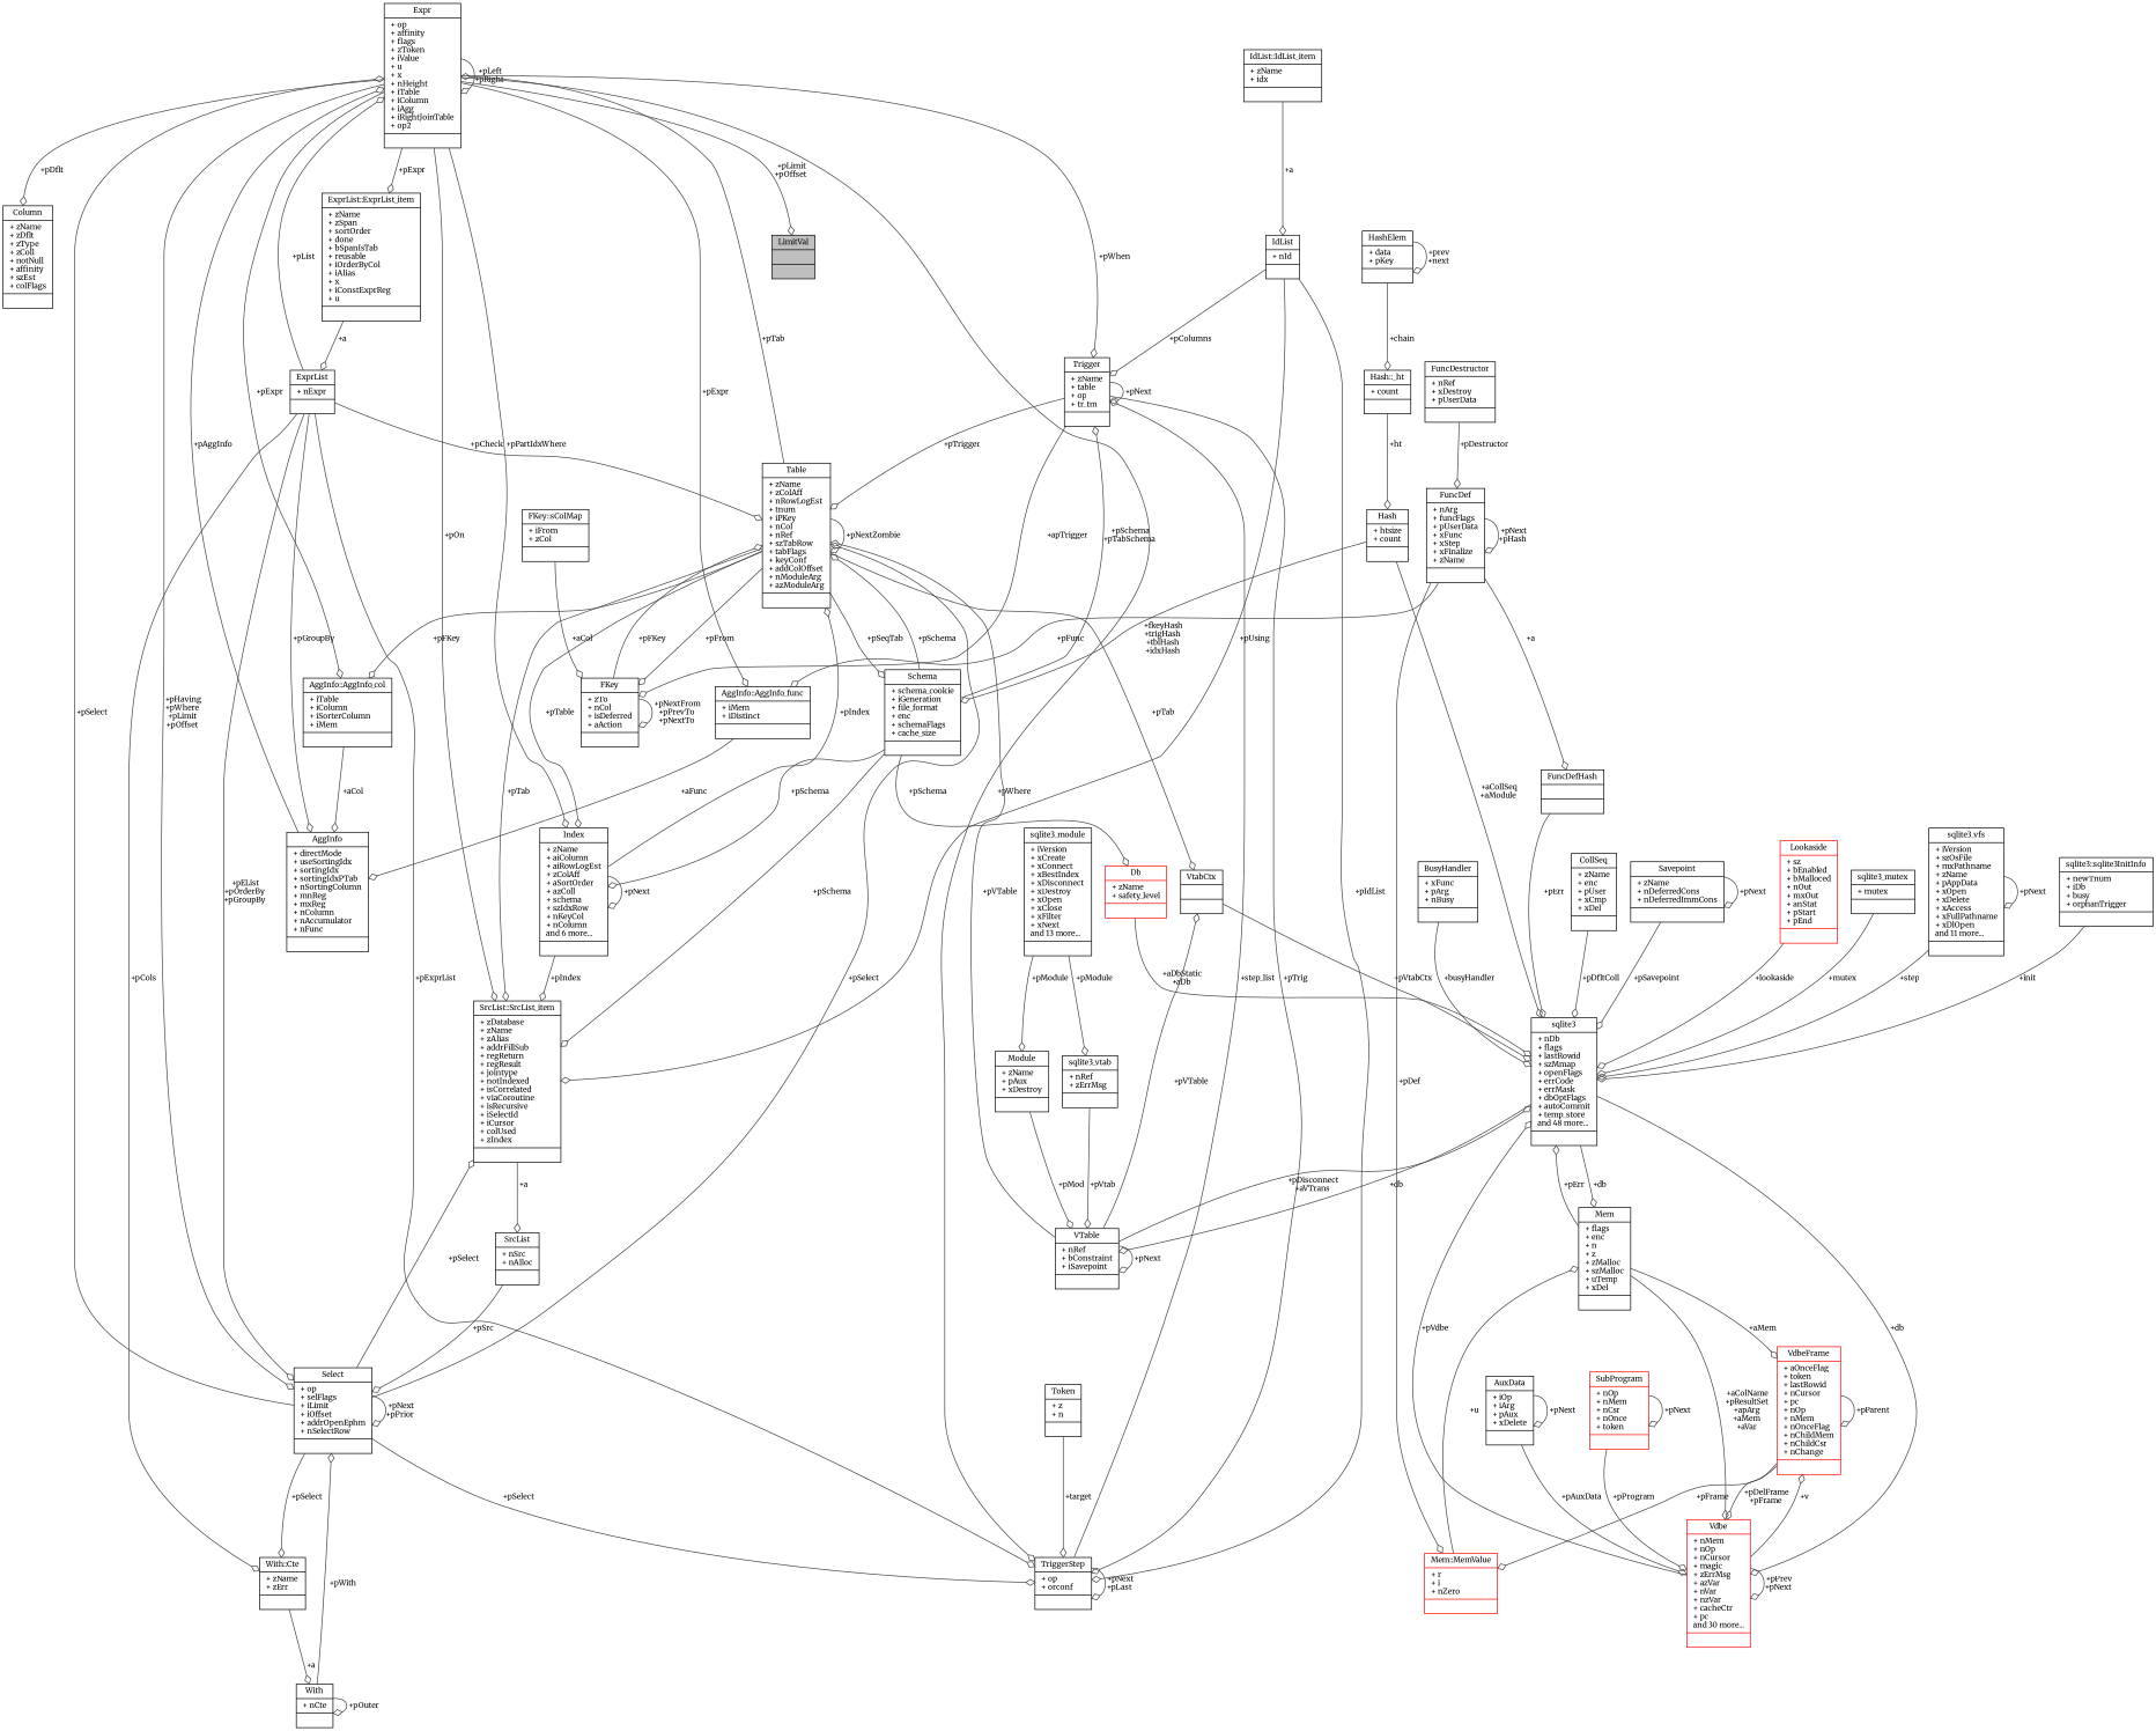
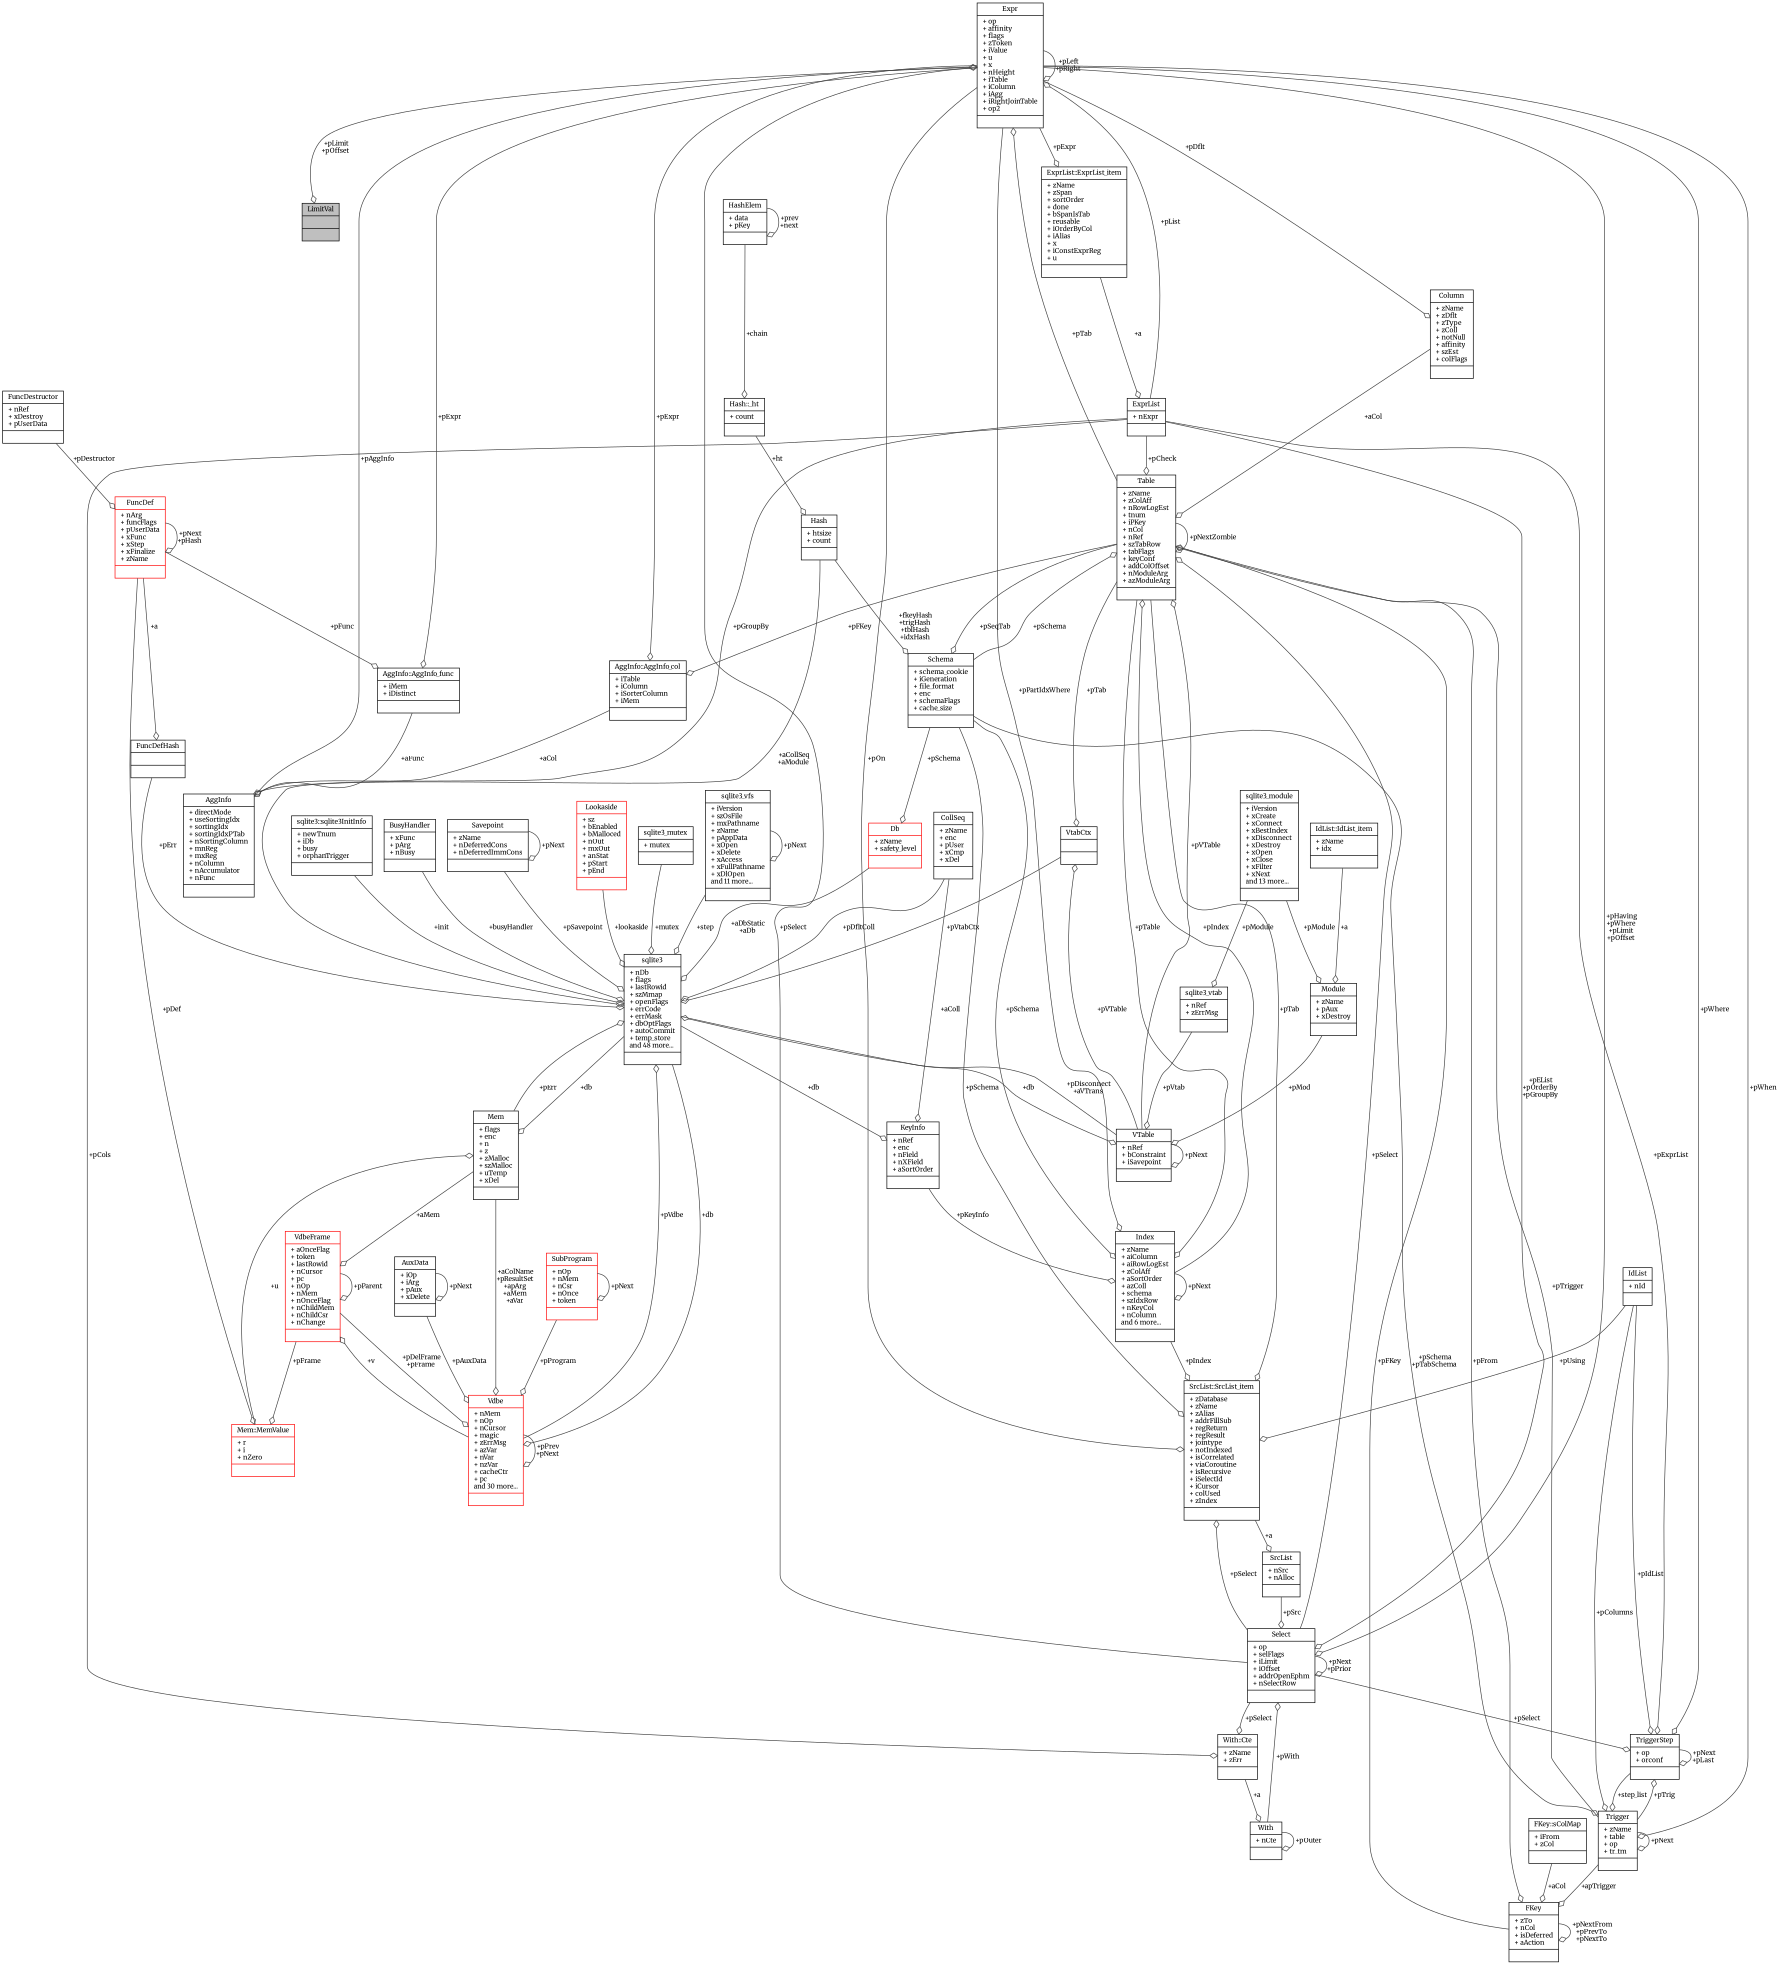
  digraph {
    fontname=Merriweather
    node [color=black fillcolor=white fontname=Merriweather fontsize=10 shape=record style=filled]
    edge [arrowhead=odiamond color=grey25 fontname=Merriweather fontsize=10 labelfontname=FreeSans labelfontsize=10 style=solid]
    n1 [fillcolor=grey75 fontcolor=black height=0.2 label="{LimitVal\n||}" width=0.4]
    n2 [height=0.2 label="{Expr\n|+ op\l+ affinity\l+ flags\l+ zToken\l+ iValue\l+ u\l+ x\l+ nHeight\l+ iTable\l+ iColumn\l+ iAgg\l+ iRightJoinTable\l+ op2\l|}" width=0.4]
    n3 [height=0.2 label="{AggInfo::AggInfo_col\n|+ iTable\l+ iColumn\l+ iSorterColumn\l+ iMem\l|}" width=0.4]
    n4 [height=0.2 label="{Column\n|+ zName\l+ zDflt\l+ zType\l+ zColl\l+ notNull\l+ affinity\l+ szEst\l+ colFlags\l|}" width=0.4]
    n5 [height=0.2 label="{Trigger\n|+ zName\l+ table\l+ op\l+ tr_tm\l|}" width=0.4]
    n6 [height=0.2 label="{TriggerStep\n|+ op\l+ orconf\l|}" width=0.4]
    n7 [height=0.2 label="{Select\n|+ op\l+ selFlags\l+ iLimit\l+ iOffset\l+ addrOpenEphm\l+ nSelectRow\l|}" width=0.4]
    n8 [height=0.2 label="{ExprList::ExprList_item\n|+ zName\l+ zSpan\l+ sortOrder\l+ done\l+ bSpanIsTab\l+ reusable\l+ iOrderByCol\l+ iAlias\l+ x\l+ iConstExprReg\l+ u\l|}" width=0.4]
    n9 [height=0.2 label="{SrcList::SrcList_item\n|+ zDatabase\l+ zName\l+ zAlias\l+ addrFillSub\l+ regReturn\l+ regResult\l+ jointype\l+ notIndexed\l+ isCorrelated\l+ viaCoroutine\l+ isRecursive\l+ iSelectId\l+ iCursor\l+ colUsed\l+ zIndex\l|}" width=0.4]
    n10 [height=0.2 label="{Index\n|+ zName\l+ aiColumn\l+ aiRowLogEst\l+ zColAff\l+ aSortOrder\l+ azColl\l+ schema\l+ szIdxRow\l+ nKeyCol\l+ nColumn\land 6 more...\l|}" width=0.4]
    n11 [height=0.2 label="{AggInfo::AggInfo_func\n|+ iMem\l+ iDistinct\l|}" width=0.4]
    n12 [height=0.2 label="{AggInfo\n|+ directMode\l+ useSortingIdx\l+ sortingIdx\l+ sortingIdxPTab\l+ nSortingColumn\l+ mnReg\l+ mxReg\l+ nColumn\l+ nAccumulator\l+ nFunc\l|}" width=0.4]
    n13 [height=0.2 label="{Table\n|+ zName\l+ zColAff\l+ nRowLogEst\l+ tnum\l+ iPKey\l+ nCol\l+ nRef\l+ szTabRow\l+ tabFlags\l+ keyConf\l+ addColOffset\l+ nModuleArg\l+ azModuleArg\l|}" width=0.4]
    n14 [height=0.2 label="{FKey\n|+ zTo\l+ nCol\l+ isDeferred\l+ aAction\l|}" width=0.4]
    n15 [height=0.2 label="{With::Cte\n|+ zName\l+ zErr\l|}" width=0.4]
    n16 [height=0.2 label="{ExprList\n|+ nExpr\l|}" width=0.4]
    n17 [height=0.2 label="{SrcList\n|+ nSrc\l+ nAlloc\l|}" width=0.4]
    n18 [height=0.2 label="{Schema\n|+ schema_cookie\l+ iGeneration\l+ file_format\l+ enc\l+ schemaFlags\l+ cache_size\l|}" width=0.4]
    n19 [height=0.2 label="{VtabCtx\n||}" width=0.4]
    n20 [color=red height=0.2 label="{Db\n|+ zName\l+ safety_level\l|}" width=0.4]
    n21 [height=0.2 label="{sqlite3\n|+ nDb\l+ flags\l+ lastRowid\l+ szMmap\l+ openFlags\l+ errCode\l+ errMask\l+ dbOptFlags\l+ autoCommit\l+ temp_store\land 48 more...\l|}" width=0.4]
    n22 [height=0.2 label="{Hash\n|+ htsize\l+ count\l|}" width=0.4]
+   n23 [height=0.2 label="{KeyInfo\n|+ nRef\l+ enc\l+ nField\l+ nXField\l+ aSortOrder\l|}" width=0.4]
    n24 [height=0.2 label="{Mem\n|+ flags\l+ enc\l+ n\l+ z\l+ zMalloc\l+ szMalloc\l+ uTemp\l+ xDel\l|}" width=0.4]
    n25 [color=red height=0.2 label="{Vdbe\n|+ nMem\l+ nOp\l+ nCursor\l+ magic\l+ zErrMsg\l+ azVar\l+ nVar\l+ nzVar\l+ cacheCtr\l+ pc\land 30 more...\l|}" width=0.4]
    n26 [height=0.2 label="{VTable\n|+ nRef\l+ bConstraint\l+ iSavepoint\l|}" width=0.4]
    n27 [height=0.2 label="{Hash::_ht\n|+ count\l|}" width=0.4]
    n28 [height=0.2 label="{HashElem\n|+ data\l+ pKey\l|}" width=0.4]
    n29 [height=0.2 label="{FKey::sColMap\n|+ iFrom\l+ zCol\l|}" width=0.4]
-   n30 [height=0.2 label="{Token\n|+ z\l+ n\l|}" width=0.4]
    n31 [height=0.2 label="{IdList\n|+ nId\l|}" width=0.4]
    n32 [height=0.2 label="{IdList::IdList_item\n|+ zName\l+ idx\l|}" width=0.4]
    n33 [height=0.2 label="{With\n|+ nCte\l|}" width=0.4]
    n34 [color=red height=0.2 label="{VdbeFrame\n|+ aOnceFlag\l+ token\l+ lastRowid\l+ nCursor\l+ pc\l+ nOp\l+ nMem\l+ nOnceFlag\l+ nChildMem\l+ nChildCsr\l+ nChange\l|}" width=0.4]
    n35 [color=red height=0.2 label="{Mem::MemValue\n|+ r\l+ i\l+ nZero\l|}" width=0.4]
    n36 [height=0.2 label="{AuxData\n|+ iOp\l+ iArg\l+ pAux\l+ xDelete\l|}" width=0.4]
    n37 [color=red height=0.2 label="{SubProgram\n|+ nOp\l+ nMem\l+ nCsr\l+ nOnce\l+ token\l|}" width=0.4]
-   n38 [height=0.2 label="{FuncDef\n|+ nArg\l+ funcFlags\l+ pUserData\l+ xFunc\l+ xStep\l+ xFinalize\l+ zName\l|}" width=0.4]
+   n38 [color=red height=0.2 label="{FuncDef\n|+ nArg\l+ funcFlags\l+ pUserData\l+ xFunc\l+ xStep\l+ xFinalize\l+ zName\l|}" width=0.4]
    n39 [height=0.2 label="{FuncDefHash\n||}" width=0.4]
    n40 [height=0.2 label="{FuncDestructor\n|+ nRef\l+ xDestroy\l+ pUserData\l|}" width=0.4]
    n41 [height=0.2 label="{Savepoint\n|+ zName\l+ nDeferredCons\l+ nDeferredImmCons\l|}" width=0.4]
    n42 [color=red height=0.2 label="{Lookaside\n|+ sz\l+ bEnabled\l+ bMalloced\l+ nOut\l+ mxOut\l+ anStat\l+ pStart\l+ pEnd\l|}" width=0.4]
    n43 [height=0.2 label="{sqlite3_mutex\n|+ mutex\l|}" width=0.4]
    n44 [height=0.2 label="{sqlite3_vfs\n|+ iVersion\l+ szOsFile\l+ mxPathname\l+ zName\l+ pAppData\l+ xOpen\l+ xDelete\l+ xAccess\l+ xFullPathname\l+ xDlOpen\land 11 more...\l|}" width=0.4]
    n45 [height=0.2 label="{sqlite3::sqlite3InitInfo\n|+ newTnum\l+ iDb\l+ busy\l+ orphanTrigger\l|}" width=0.4]
    n46 [height=0.2 label="{BusyHandler\n|+ xFunc\l+ pArg\l+ nBusy\l|}" width=0.4]
    n47 [height=0.2 label="{Module\n|+ zName\l+ pAux\l+ xDestroy\l|}" width=0.4]
    n48 [height=0.2 label="{sqlite3_module\n|+ iVersion\l+ xCreate\l+ xConnect\l+ xBestIndex\l+ xDisconnect\l+ xDestroy\l+ xOpen\l+ xClose\l+ xFilter\l+ xNext\land 13 more...\l|}" width=0.4]
    n49 [height=0.2 label="{sqlite3_vtab\n|+ nRef\l+ zErrMsg\l|}" width=0.4]
    n50 [height=0.2 label="{CollSeq\n|+ zName\l+ enc\l+ pUser\l+ xCmp\l+ xDel\l|}" width=0.4]
    n2 -> n1 [label=" +pLimit\n+pOffset"]
    n2 -> n2 [label=" +pLeft\n+pRight"]
    n2 -> n3 [label=" +pExpr"]
    n2 -> n4 [label=" +pDflt"]
    n2 -> n5 [label=" +pWhen"]
    n2 -> n6 [label=" +pWhere"]
    n2 -> n7 [label=" +pHaving\n+pWhere\n+pLimit\n+pOffset"]
    n2 -> n8 [label=" +pExpr"]
    n2 -> n9 [label=" +pOn"]
    n2 -> n10 [label=" +pPartIdxWhere"]
    n2 -> n11 [label=" +pExpr"]
    n3 -> n12 [label=" +aCol"]
+   n4 -> n13 [label=" +aCol"]
    n5 -> n5 [label=" +pNext"]
    n5 -> n6 [label=" +pTrig"]
    n5 -> n13 [label=" +pTrigger"]
    n5 -> n14 [label=" +apTrigger"]
    n6 -> n5 [label=" +step_list"]
    n6 -> n6 [label=" +pNext\n+pLast"]
    n7 -> n2 [label=" +pSelect"]
    n7 -> n6 [label=" +pSelect"]
    n7 -> n7 [label=" +pNext\n+pPrior"]
    n7 -> n9 [label=" +pSelect"]
    n7 -> n13 [label=" +pSelect"]
    n7 -> n15 [label=" +pSelect"]
    n8 -> n16 [label=" +a"]
    n9 -> n17 [label=" +a"]
    n10 -> n9 [label=" +pIndex"]
    n10 -> n10 [label=" +pNext"]
    n10 -> n13 [label=" +pIndex"]
    n11 -> n12 [label=" +aFunc"]
    n12 -> n2 [label=" +pAggInfo"]
    n13 -> n2 [label=" +pTab"]
    n13 -> n3 [label=" +pFKey"]
    n13 -> n9 [label=" +pTab"]
    n13 -> n10 [label=" +pTable"]
    n13 -> n13 [label=" +pNextZombie"]
    n13 -> n14 [label=" +pFrom"]
    n13 -> n18 [label=" +pSeqTab"]
    n13 -> n19 [label=" +pTab"]
    n14 -> n13 [label=" +pFKey"]
    n14 -> n14 [label=" +pNextFrom\n+pPrevTo\n+pNextTo"]
    n15 -> n33 [label=" +a"]
    n16 -> n2 [label=" +pList"]
    n16 -> n6 [label=" +pExprList"]
    n16 -> n7 [label=" +pEList\n+pOrderBy\n+pGroupBy"]
    n16 -> n12 [label=" +pGroupBy"]
    n16 -> n13 [label=" +pCheck"]
    n16 -> n15 [label=" +pCols"]
    n17 -> n7 [label=" +pSrc"]
    n18 -> n5 [label=" +pSchema\n+pTabSchema"]
    n18 -> n9 [label=" +pSchema"]
    n18 -> n10 [label=" +pSchema"]
    n18 -> n13 [label=" +pSchema"]
    n18 -> n20 [label=" +pSchema"]
    n19 -> n21 [label=" +pVtabCtx"]
    n20 -> n21 [label=" +aDbStatic\n+aDb"]
+   n21 -> n23 [label=" +db"]
    n21 -> n24 [label=" +db"]
    n21 -> n25 [label=" +db"]
    n21 -> n26 [label=" +db"]
    n22 -> n18 [label=" +fkeyHash\n+trigHash\n+tblHash\n+idxHash"]
    n22 -> n21 [label=" +aCollSeq\n+aModule"]
+   n23 -> n10 [label=" +pKeyInfo"]
    n24 -> n21 [label=" +pErr"]
    n24 -> n25 [label=" +aColName\n+pResultSet\n+apArg\n+aMem\n+aVar"]
    n24 -> n34 [label=" +aMem"]
    n25 -> n21 [label=" +pVdbe"]
    n25 -> n25 [label=" +pPrev\n+pNext"]
    n25 -> n34 [label=" +v"]
    n26 -> n13 [label=" +pVTable"]
    n26 -> n19 [label=" +pVTable"]
    n26 -> n21 [label=" +pDisconnect\n+aVTrans"]
    n26 -> n26 [label=" +pNext"]
    n27 -> n22 [label=" +ht"]
    n28 -> n27 [label=" +chain"]
    n28 -> n28 [label=" +prev\n+next"]
    n29 -> n14 [label=" +aCol"]
-   n30 -> n6 [label=" +target"]
    n31 -> n5 [label=" +pColumns"]
    n31 -> n6 [label=" +pIdList"]
    n31 -> n9 [label=" +pUsing"]
-   n32 -> n31 [label=" +a"]
+   n32 -> n47 [label=" +a"]
    n33 -> n7 [label=" +pWith"]
    n33 -> n33 [label=" +pOuter"]
    n34 -> n25 [label=" +pDelFrame\n+pFrame"]
    n34 -> n34 [label=" +pParent"]
    n34 -> n35 [label=" +pFrame"]
    n35 -> n24 [label=" +u"]
    n36 -> n25 [label=" +pAuxData"]
    n36 -> n36 [label=" +pNext"]
    n37 -> n25 [label=" +pProgram"]
    n37 -> n37 [label=" +pNext"]
    n38 -> n11 [label=" +pFunc"]
    n38 -> n35 [label=" +pDef"]
    n38 -> n38 [label=" +pNext\n+pHash"]
    n38 -> n39 [label=" +a"]
    n39 -> n21 [label=" +pErr"]
    n40 -> n38 [label=" +pDestructor"]
    n41 -> n21 [label=" +pSavepoint"]
    n41 -> n41 [label=" +pNext"]
    n42 -> n21 [label=" +lookaside"]
    n43 -> n21 [label=" +mutex"]
    n44 -> n21 [label=" +step"]
    n44 -> n44 [label=" +pNext"]
    n45 -> n21 [label=" +init"]
    n46 -> n21 [label=" +busyHandler"]
    n47 -> n26 [label=" +pMod"]
    n48 -> n47 [label=" +pModule"]
    n48 -> n49 [label=" +pModule"]
    n49 -> n26 [label=" +pVtab"]
    n50 -> n21 [label=" +pDfltColl"]
+   n50 -> n23 [label=" +aColl"]
  }
